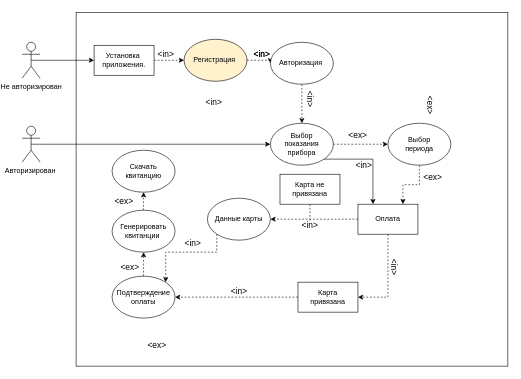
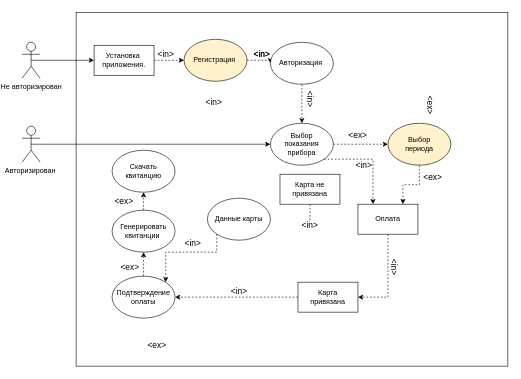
  <mxCell id="0" />
  <mxCell id="1" parent="0" />
  <mxCell id="2" value="" style="rounded=0;whiteSpace=wrap;html=1;" parent="1" vertex="1"><mxGeometry x="110" y="20" width="720" height="590" as="geometry" /></mxCell>
  <mxCell id="3" style="edgeStyle=orthogonalEdgeStyle;rounded=0;orthogonalLoop=1;jettySize=auto;html=1;exitX=0.5;exitY=0.5;exitDx=0;exitDy=0;exitPerimeter=0;entryX=0;entryY=0.5;entryDx=0;entryDy=0;endArrow=classic;endFill=1;" parent="1" source="4" target="10" edge="1"><mxGeometry relative="1" as="geometry" /></mxCell>
  <mxCell id="4" value="Не авторизирован" style="shape=umlActor;verticalLabelPosition=bottom;verticalAlign=top;html=1;outlineConnect=0;" parent="1" vertex="1"><mxGeometry y="70" width="30" height="60" as="geometry" x="20" /></mxCell>
  <mxCell id="5" style="edgeStyle=orthogonalEdgeStyle;rounded=0;orthogonalLoop=1;jettySize=auto;html=1;exitX=0.5;exitY=0.5;exitDx=0;exitDy=0;exitPerimeter=0;entryX=0;entryY=0.5;entryDx=0;entryDy=0;endArrow=classic;endFill=1;" parent="1" source="6" target="15" edge="1"><mxGeometry relative="1" as="geometry" /></mxCell>
  <mxCell id="6" value="Авторизирован&amp;nbsp;" style="shape=umlActor;verticalLabelPosition=bottom;verticalAlign=top;html=1;outlineConnect=0;" parent="1" vertex="1"><mxGeometry y="210" width="30" height="60" as="geometry" x="20" /></mxCell>
  <mxCell id="7" style="edgeStyle=orthogonalEdgeStyle;rounded=0;orthogonalLoop=1;jettySize=auto;html=1;exitX=1;exitY=0.5;exitDx=0;exitDy=0;entryX=0;entryY=0.5;entryDx=0;entryDy=0;dashed=1;" parent="1" source="8" target="12" edge="1"><mxGeometry relative="1" as="geometry" /></mxCell>
  <mxCell id="8" value="Регистрация&amp;nbsp;" style="ellipse;whiteSpace=wrap;html=1;fillColor=#fff2cc;" parent="1" vertex="1"><mxGeometry x="290" y="65" width="105" height="70" as="geometry" /></mxCell>
  <mxCell id="9" style="edgeStyle=orthogonalEdgeStyle;rounded=0;orthogonalLoop=1;jettySize=auto;html=1;exitX=1;exitY=0.5;exitDx=0;exitDy=0;entryX=0;entryY=0.5;entryDx=0;entryDy=0;dashed=1;" parent="1" source="10" target="8" edge="1"><mxGeometry relative="1" as="geometry" /></mxCell>
  <mxCell id="10" value="Установка&amp;nbsp;&lt;br&gt;&lt;font&gt;приложения.&lt;/font&gt;" style="rounded=0;whiteSpace=wrap;html=1;" parent="1" vertex="1"><mxGeometry x="140" y="75" width="100" height="50" as="geometry" /></mxCell>
  <mxCell id="11" style="edgeStyle=orthogonalEdgeStyle;rounded=0;orthogonalLoop=1;jettySize=auto;html=1;exitX=0.5;exitY=1;exitDx=0;exitDy=0;entryX=0.5;entryY=0;entryDx=0;entryDy=0;dashed=1;" parent="1" source="12" target="15" edge="1"><mxGeometry relative="1" as="geometry" /></mxCell>
  <mxCell id="12" value="Авторизация&amp;nbsp;" style="ellipse;whiteSpace=wrap;html=1;" parent="1" vertex="1"><mxGeometry x="434" y="70" width="105" height="70" as="geometry" /></mxCell>
  <mxCell id="13" style="edgeStyle=orthogonalEdgeStyle;rounded=0;orthogonalLoop=1;jettySize=auto;html=1;exitX=1;exitY=0.5;exitDx=0;exitDy=0;entryX=0;entryY=0.5;entryDx=0;entryDy=0;dashed=1;" parent="1" source="15" target="17" edge="1"><mxGeometry relative="1" as="geometry" /></mxCell>
- <mxCell id="14" style="edgeStyle=orthogonalEdgeStyle;rounded=0;orthogonalLoop=1;jettySize=auto;html=1;exitX=1;exitY=1;exitDx=0;exitDy=0;entryX=0.25;entryY=0;entryDx=0;entryDy=0;dashed=0;" parent="1" source="15" target="20" edge="1"><mxGeometry relative="1" as="geometry" /></mxCell>
+ <mxCell id="14" style="edgeStyle=orthogonalEdgeStyle;rounded=0;orthogonalLoop=1;jettySize=auto;html=1;exitX=1;exitY=1;exitDx=0;exitDy=0;entryX=0.25;entryY=0;entryDx=0;entryDy=0;dashed=1;" parent="1" source="15" target="20" edge="1"><mxGeometry relative="1" as="geometry" /></mxCell>
  <mxCell id="15" value="Выбор&lt;br&gt;&lt;font&gt;показания&lt;br&gt;&lt;/font&gt;&lt;font&gt;прибора&lt;/font&gt;" style="ellipse;whiteSpace=wrap;html=1;" parent="1" vertex="1"><mxGeometry x="434" y="205" width="105" height="70" as="geometry" /></mxCell>
  <mxCell id="16" style="edgeStyle=orthogonalEdgeStyle;rounded=0;orthogonalLoop=1;jettySize=auto;html=1;exitX=0.5;exitY=1;exitDx=0;exitDy=0;entryX=0.75;entryY=0;entryDx=0;entryDy=0;dashed=1;" parent="1" source="17" target="20" edge="1"><mxGeometry relative="1" as="geometry" /></mxCell>
- <mxCell id="17" value="Выбор&lt;br&gt;&lt;font&gt;периода&lt;/font&gt;" style="ellipse;whiteSpace=wrap;html=1;" parent="1" vertex="1"><mxGeometry x="630" y="205" width="105" height="70" as="geometry" /></mxCell>
- <mxCell id="18" style="edgeStyle=orthogonalEdgeStyle;rounded=0;orthogonalLoop=1;jettySize=auto;html=1;exitX=0;exitY=0.5;exitDx=0;exitDy=0;entryX=1;entryY=0.5;entryDx=0;entryDy=0;dashed=1;" parent="1" source="20" target="26" edge="1"><mxGeometry relative="1" as="geometry" /></mxCell>
+ <mxCell id="17" value="Выбор&lt;br&gt;&lt;font&gt;периода&lt;/font&gt;" style="ellipse;whiteSpace=wrap;html=1;fillColor=#fff2cc;" parent="1" vertex="1"><mxGeometry x="630" y="205" width="105" height="70" as="geometry" /></mxCell>
  <mxCell id="19" style="edgeStyle=orthogonalEdgeStyle;rounded=0;orthogonalLoop=1;jettySize=auto;html=1;exitX=0.5;exitY=1;exitDx=0;exitDy=0;entryX=1;entryY=0.5;entryDx=0;entryDy=0;endArrow=classic;endFill=1;dashed=1;" parent="1" source="20" target="22" edge="1"><mxGeometry relative="1" as="geometry" /></mxCell>
  <mxCell id="20" value="Оплата" style="rounded=0;whiteSpace=wrap;html=1;" parent="1" vertex="1"><mxGeometry x="580" y="340" width="100" height="50" as="geometry" /></mxCell>
  <mxCell id="21" style="edgeStyle=orthogonalEdgeStyle;rounded=0;orthogonalLoop=1;jettySize=auto;html=1;exitX=0;exitY=0.5;exitDx=0;exitDy=0;entryX=1;entryY=0.5;entryDx=0;entryDy=0;endArrow=classic;endFill=1;dashed=1;" parent="1" source="22" target="28" edge="1"><mxGeometry relative="1" as="geometry" /></mxCell>
  <mxCell id="22" value="Карта&lt;br&gt;&lt;font&gt;привязана&lt;/font&gt;" style="rounded=0;whiteSpace=wrap;html=1;" parent="1" vertex="1"><mxGeometry x="480" y="470" width="100" height="50" as="geometry" /></mxCell>
  <mxCell id="23" style="edgeStyle=orthogonalEdgeStyle;rounded=0;orthogonalLoop=1;jettySize=auto;html=1;exitX=0.5;exitY=1;exitDx=0;exitDy=0;dashed=1;endArrow=none;endFill=0;" parent="1" source="24" edge="1"><mxGeometry relative="1" as="geometry"><mxPoint x="500" y="370" as="targetPoint" /></mxGeometry></mxCell>
  <mxCell id="24" value="&lt;font&gt;Карта не&lt;/font&gt;&lt;br&gt;&lt;font&gt;привязана&lt;/font&gt;" style="rounded=0;whiteSpace=wrap;html=1;" parent="1" vertex="1"><mxGeometry x="450" y="290" width="100" height="50" as="geometry" /></mxCell>
  <mxCell id="25" style="edgeStyle=orthogonalEdgeStyle;rounded=0;orthogonalLoop=1;jettySize=auto;html=1;exitX=0;exitY=1;exitDx=0;exitDy=0;entryX=1;entryY=0;entryDx=0;entryDy=0;endArrow=classic;endFill=1;dashed=1;" parent="1" source="26" target="28" edge="1"><mxGeometry relative="1" as="geometry"><Array as="points"><mxPoint x="345" y="420" /><mxPoint x="259" y="420" /></Array></mxGeometry></mxCell>
  <mxCell id="26" value="Данные карты" style="ellipse;whiteSpace=wrap;html=1;" parent="1" vertex="1"><mxGeometry x="329" y="330" width="105" height="70" as="geometry" /></mxCell>
  <mxCell id="27" style="edgeStyle=orthogonalEdgeStyle;rounded=0;orthogonalLoop=1;jettySize=auto;html=1;exitX=0.5;exitY=0;exitDx=0;exitDy=0;entryX=0.5;entryY=1;entryDx=0;entryDy=0;endArrow=classic;endFill=1;dashed=1;" parent="1" source="28" target="30" edge="1"><mxGeometry relative="1" as="geometry" /></mxCell>
  <mxCell id="28" value="&lt;font&gt;Подтверждение&lt;/font&gt;&lt;br&gt;&lt;font&gt;оплаты&lt;/font&gt;" style="ellipse;whiteSpace=wrap;html=1;" parent="1" vertex="1"><mxGeometry x="170" y="460" width="105" height="70" as="geometry" /></mxCell>
  <mxCell id="29" style="edgeStyle=orthogonalEdgeStyle;rounded=0;orthogonalLoop=1;jettySize=auto;html=1;exitX=0.5;exitY=0;exitDx=0;exitDy=0;entryX=0.5;entryY=1;entryDx=0;entryDy=0;endArrow=classic;endFill=1;dashed=1;" parent="1" source="30" target="31" edge="1"><mxGeometry relative="1" as="geometry" /></mxCell>
  <mxCell id="30" value="Генерировать&lt;br&gt;&lt;font&gt;&lt;font&gt;квитанции&amp;nbsp;&lt;/font&gt;&lt;br&gt;&lt;/font&gt;" style="ellipse;whiteSpace=wrap;html=1;" parent="1" vertex="1"><mxGeometry x="170" y="350" width="105" height="70" as="geometry" /></mxCell>
  <mxCell id="31" value="Скачать&lt;br&gt;квитанцию" style="ellipse;whiteSpace=wrap;html=1;" parent="1" vertex="1"><mxGeometry x="170" y="250" width="105" height="70" as="geometry" /></mxCell>
  <mxCell id="32" value="&amp;lt;in&amp;gt;" style="text;html=1;strokeColor=none;fillColor=none;align=center;verticalAlign=middle;whiteSpace=wrap;rounded=0;fontSize=14;" parent="1" vertex="1"><mxGeometry x="230" y="75" width="60" height="30" as="geometry" /></mxCell>
  <mxCell id="33" value="&amp;lt;in&amp;gt;" style="text;html=1;strokeColor=none;fillColor=none;align=center;verticalAlign=middle;whiteSpace=wrap;rounded=0;fontSize=14;" parent="1" vertex="1"><mxGeometry x="390" y="75" width="60" height="30" as="geometry" /></mxCell>
  <mxCell id="34" value="&amp;lt;in&amp;gt;" style="text;html=1;strokeColor=none;fillColor=none;align=center;verticalAlign=middle;whiteSpace=wrap;rounded=0;fontSize=14;rotation=90;" parent="1" vertex="1"><mxGeometry x="470" y="150" width="60" height="30" as="geometry" /></mxCell>
  <mxCell id="35" value="&amp;lt;in&amp;gt;" style="text;html=1;strokeColor=none;fillColor=none;align=center;verticalAlign=middle;whiteSpace=wrap;rounded=0;fontSize=14;" parent="1" vertex="1"><mxGeometry x="351.5" y="470" width="60" height="30" as="geometry" /></mxCell>
  <mxCell id="36" value="&amp;lt;in&amp;gt;" style="text;html=1;strokeColor=none;fillColor=none;align=center;verticalAlign=middle;whiteSpace=wrap;rounded=0;fontSize=14;" parent="1" vertex="1"><mxGeometry x="275" y="390" width="60" height="30" as="geometry" /></mxCell>
  <mxCell id="37" value="&amp;lt;in&amp;gt;" style="text;html=1;strokeColor=none;fillColor=none;align=center;verticalAlign=middle;whiteSpace=wrap;rounded=0;fontSize=14;" parent="1" vertex="1"><mxGeometry x="560" y="260" width="60" height="30" as="geometry" /></mxCell>
  <mxCell id="38" value="&amp;lt;in&amp;gt;" style="text;html=1;strokeColor=none;fillColor=none;align=center;verticalAlign=middle;whiteSpace=wrap;rounded=0;fontSize=14;" parent="1" vertex="1"><mxGeometry x="310" y="155" width="60" height="30" as="geometry" /></mxCell>
  <mxCell id="39" value="&amp;lt;in&amp;gt;" style="text;html=1;strokeColor=none;fillColor=none;align=center;verticalAlign=middle;whiteSpace=wrap;rounded=0;fontSize=14;" parent="1" vertex="1"><mxGeometry x="390" y="75" width="60" height="30" as="geometry" /></mxCell>
  <mxCell id="40" value="&amp;lt;in&amp;gt;" style="text;html=1;strokeColor=none;fillColor=none;align=center;verticalAlign=middle;whiteSpace=wrap;rounded=0;fontSize=14;" parent="1" vertex="1"><mxGeometry x="470" y="360" width="60" height="30" as="geometry" /></mxCell>
  <mxCell id="41" value="&amp;lt;in&amp;gt;" style="text;html=1;strokeColor=none;fillColor=none;align=center;verticalAlign=middle;whiteSpace=wrap;rounded=0;fontSize=14;rotation=90;" parent="1" vertex="1"><mxGeometry x="610" y="430" width="60" height="30" as="geometry" /></mxCell>
  <mxCell id="42" value="&amp;lt;ex&amp;gt;" style="text;html=1;strokeColor=none;fillColor=none;align=center;verticalAlign=middle;whiteSpace=wrap;rounded=0;fontSize=14;rotation=90;" parent="1" vertex="1"><mxGeometry x="670" y="160" width="60" height="30" as="geometry" /></mxCell>
  <mxCell id="43" value="&amp;lt;ex&amp;gt;" style="text;html=1;strokeColor=none;fillColor=none;align=center;verticalAlign=middle;whiteSpace=wrap;rounded=0;fontSize=14;rotation=0;" parent="1" vertex="1"><mxGeometry x="160" y="320" width="60" height="30" as="geometry" /></mxCell>
  <mxCell id="44" value="&amp;lt;ex&amp;gt;" style="text;html=1;strokeColor=none;fillColor=none;align=center;verticalAlign=middle;whiteSpace=wrap;rounded=0;fontSize=14;rotation=0;" parent="1" vertex="1"><mxGeometry x="170" y="430" width="60" height="30" as="geometry" /></mxCell>
  <mxCell id="45" value="&amp;lt;ex&amp;gt;" style="text;html=1;strokeColor=none;fillColor=none;align=center;verticalAlign=middle;whiteSpace=wrap;rounded=0;fontSize=14;rotation=0;" parent="1" vertex="1"><mxGeometry x="215" y="560" width="60" height="30" as="geometry" /></mxCell>
  <mxCell id="46" value="&amp;lt;ex&amp;gt;" style="text;html=1;strokeColor=none;fillColor=none;align=center;verticalAlign=middle;whiteSpace=wrap;rounded=0;fontSize=14;rotation=0;" parent="1" vertex="1"><mxGeometry x="550" y="210" width="60" height="30" as="geometry" /></mxCell>
  <mxCell id="47" value="&amp;lt;ex&amp;gt;" style="text;html=1;strokeColor=none;fillColor=none;align=center;verticalAlign=middle;whiteSpace=wrap;rounded=0;fontSize=14;rotation=0;" parent="1" vertex="1"><mxGeometry x="675" y="280" width="60" height="30" as="geometry" /></mxCell>
